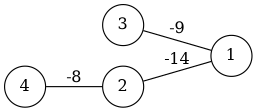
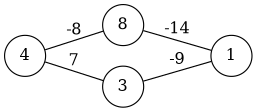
  graph {
    fontname="Helvetica,Arial,sans-serif"
    rankdir=LR
    node [shape=circle]
-   2
+   2 [label=8]
    1
    4
    3
    2 -- 1 [label=-14]
    4 -- 2 [label=-8]
+   4 -- 3 [label=7]
    3 -- 1 [label=-9]
  }
